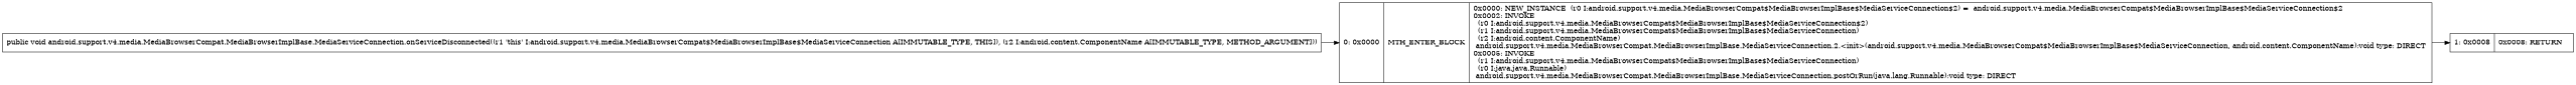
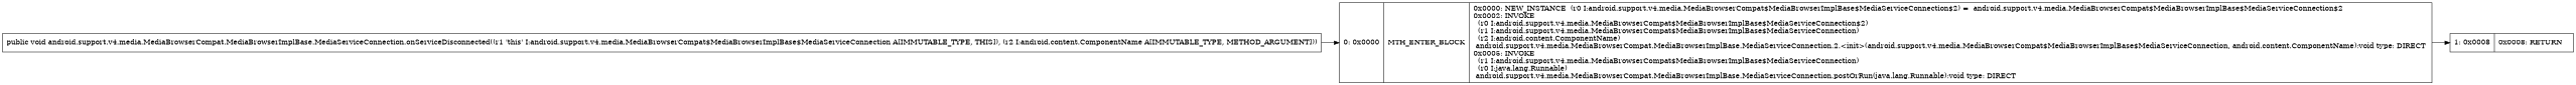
  digraph {
    rankdir=LR
    node [shape=record]
-   n1 [label="{0\:\ 0x0000|MTH_ENTER_BLOCK\l|0x0000: NEW_INSTANCE  (r0 I:android.support.v4.media.MediaBrowserCompat$MediaBrowserImplBase$MediaServiceConnection$2) =  android.support.v4.media.MediaBrowserCompat$MediaBrowserImplBase$MediaServiceConnection$2 \l0x0002: INVOKE  \l  (r0 I:android.support.v4.media.MediaBrowserCompat$MediaBrowserImplBase$MediaServiceConnection$2)\l  (r1 I:android.support.v4.media.MediaBrowserCompat$MediaBrowserImplBase$MediaServiceConnection)\l  (r2 I:android.content.ComponentName)\l android.support.v4.media.MediaBrowserCompat.MediaBrowserImplBase.MediaServiceConnection.2.\<init\>(android.support.v4.media.MediaBrowserCompat$MediaBrowserImplBase$MediaServiceConnection, android.content.ComponentName):void type: DIRECT \l0x0005: INVOKE  \l  (r1 I:android.support.v4.media.MediaBrowserCompat$MediaBrowserImplBase$MediaServiceConnection)\l  (r0 I:java.java.Runnable)\l android.support.v4.media.MediaBrowserCompat.MediaBrowserImplBase.MediaServiceConnection.postOrRun(java.lang.Runnable):void type: DIRECT \l}"]
+   n1 [label="{0\:\ 0x0000|MTH_ENTER_BLOCK\l|0x0000: NEW_INSTANCE  (r0 I:android.support.v4.media.MediaBrowserCompat$MediaBrowserImplBase$MediaServiceConnection$2) =  android.support.v4.media.MediaBrowserCompat$MediaBrowserImplBase$MediaServiceConnection$2 \l0x0002: INVOKE  \l  (r0 I:android.support.v4.media.MediaBrowserCompat$MediaBrowserImplBase$MediaServiceConnection$2)\l  (r1 I:android.support.v4.media.MediaBrowserCompat$MediaBrowserImplBase$MediaServiceConnection)\l  (r2 I:android.content.ComponentName)\l android.support.v4.media.MediaBrowserCompat.MediaBrowserImplBase.MediaServiceConnection.2.\<init\>(android.support.v4.media.MediaBrowserCompat$MediaBrowserImplBase$MediaServiceConnection, android.content.ComponentName):void type: DIRECT \l0x0005: INVOKE  \l  (r1 I:android.support.v4.media.MediaBrowserCompat$MediaBrowserImplBase$MediaServiceConnection)\l  (r0 I:java.lang.Runnable)\l android.support.v4.media.MediaBrowserCompat.MediaBrowserImplBase.MediaServiceConnection.postOrRun(java.lang.Runnable):void type: DIRECT \l}"]
    n2 [label="{1\:\ 0x0008|0x0008: RETURN   \l}"]
    n3 [label="{public void android.support.v4.media.MediaBrowserCompat.MediaBrowserImplBase.MediaServiceConnection.onServiceDisconnected((r1 'this' I:android.support.v4.media.MediaBrowserCompat$MediaBrowserImplBase$MediaServiceConnection A[IMMUTABLE_TYPE, THIS]), (r2 I:android.content.ComponentName A[IMMUTABLE_TYPE, METHOD_ARGUMENT])) }"]
    n1 -> n2
    n3 -> n1
  }
